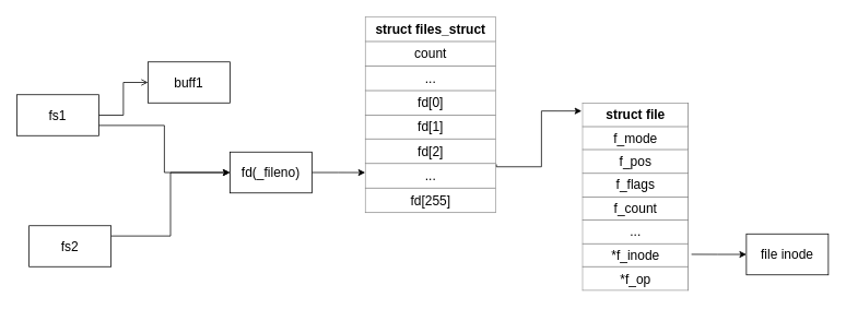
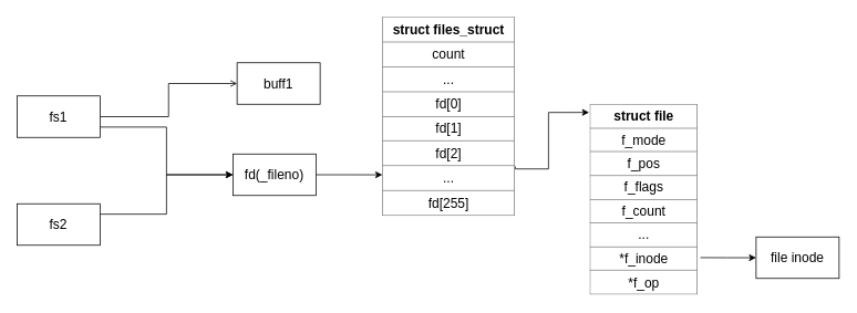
  <mxCell id="0" />
  <mxCell id="1" parent="0" />
  <mxCell id="2" style="edgeStyle=orthogonalEdgeStyle;rounded=0;orthogonalLoop=1;jettySize=auto;html=1;exitX=1;exitY=0.5;exitDx=0;exitDy=0;entryX=0;entryY=0.5;entryDx=0;entryDy=0;endArrow=open;" parent="1" source="4" target="7" edge="1"><mxGeometry relative="1" as="geometry" /></mxCell>
  <mxCell id="3" style="edgeStyle=orthogonalEdgeStyle;rounded=0;orthogonalLoop=1;jettySize=auto;html=1;exitX=1;exitY=0.75;exitDx=0;exitDy=0;entryX=0;entryY=0.5;entryDx=0;entryDy=0;" parent="1" source="4" target="9" edge="1"><mxGeometry relative="1" as="geometry" /></mxCell>
  <mxCell id="4" value="&lt;font style=&quot;font-size: 16px&quot;&gt;fs1&lt;/font&gt;" style="rounded=0;whiteSpace=wrap;html=1;" parent="1" vertex="1"><mxGeometry x="20" y="115" width="100" height="50" as="geometry" /></mxCell>
  <mxCell id="5" style="edgeStyle=orthogonalEdgeStyle;rounded=0;orthogonalLoop=1;jettySize=auto;html=1;exitX=1;exitY=0.25;exitDx=0;exitDy=0;entryX=0;entryY=0.5;entryDx=0;entryDy=0;" parent="1" source="6" target="9" edge="1"><mxGeometry relative="1" as="geometry" /></mxCell>
- <mxCell id="6" value="&lt;font style=&quot;font-size: 16px&quot;&gt;fs2&lt;/font&gt;" style="rounded=0;whiteSpace=wrap;html=1;" parent="1" vertex="1"><mxGeometry x="35" y="275" width="100" height="50" as="geometry" /></mxCell>
- <mxCell id="7" value="&lt;font style=&quot;font-size: 16px&quot;&gt;buff1&lt;/font&gt;" style="rounded=0;whiteSpace=wrap;html=1;" parent="1" vertex="1"><mxGeometry x="180" y="75" width="100" height="50" as="geometry" /></mxCell>
+ <mxCell id="6" value="&lt;font style=&quot;font-size: 16px&quot;&gt;fs2&lt;/font&gt;" style="rounded=0;whiteSpace=wrap;html=1;" parent="1" vertex="1"><mxGeometry x="20" y="245" width="100" height="50" as="geometry" /></mxCell>
+ <mxCell id="7" value="&lt;font style=&quot;font-size: 16px&quot;&gt;buff1&lt;/font&gt;" style="rounded=0;whiteSpace=wrap;html=1;" parent="1" vertex="1"><mxGeometry x="285" y="75" width="100" height="50" as="geometry" /></mxCell>
  <mxCell id="8" style="edgeStyle=orthogonalEdgeStyle;rounded=0;orthogonalLoop=1;jettySize=auto;html=1;exitX=1;exitY=0.5;exitDx=0;exitDy=0;entryX=0;entryY=0.792;entryDx=0;entryDy=0;entryPerimeter=0;" edge="1" parent="1" source="9" target="11"><mxGeometry relative="1" as="geometry" /></mxCell>
  <mxCell id="9" value="&lt;font style=&quot;font-size: 16px&quot;&gt;fd(_fileno)&lt;/font&gt;" style="rounded=0;whiteSpace=wrap;html=1;" parent="1" vertex="1"><mxGeometry x="280" y="185" width="100" height="50" as="geometry" /></mxCell>
  <mxCell id="10" style="edgeStyle=orthogonalEdgeStyle;rounded=0;orthogonalLoop=1;jettySize=auto;html=1;exitX=1;exitY=0.75;exitDx=0;exitDy=0;entryX=-0.008;entryY=0.043;entryDx=0;entryDy=0;entryPerimeter=0;" parent="1" source="11" target="12" edge="1"><mxGeometry relative="1" as="geometry"><Array as="points"><mxPoint x="660" y="203" /><mxPoint x="660" y="135" /></Array></mxGeometry></mxCell>
- <mxCell id="11" value="&lt;table style=&quot;width: 100% ; height: 100% ; border-collapse: collapse ; font-size: 16px&quot; width=&quot;100%&quot; cellpadding=&quot;4&quot; border=&quot;1&quot;&gt;&lt;tbody&gt;&lt;tr&gt;&lt;th align=&quot;center&quot;&gt;&lt;font style=&quot;font-size: 16px&quot;&gt;&lt;b&gt;struct files_struct&lt;br&gt;&lt;/b&gt;&lt;/font&gt;&lt;/th&gt;&lt;/tr&gt;&lt;tr align=&quot;center&quot;&gt;&lt;td&gt;&lt;font style=&quot;font-size: 16px&quot;&gt;count&lt;/font&gt;&lt;/td&gt;&lt;/tr&gt;&lt;tr align=&quot;center&quot;&gt;&lt;td&gt;&lt;font style=&quot;font-size: 16px&quot;&gt;...&lt;br&gt;&lt;/font&gt;&lt;/td&gt;&lt;/tr&gt;&lt;tr align=&quot;center&quot;&gt;&lt;td&gt;&lt;font style=&quot;font-size: 16px&quot;&gt;fd[0]&lt;br&gt;&lt;/font&gt;&lt;/td&gt;&lt;/tr&gt;&lt;tr align=&quot;center&quot;&gt;&lt;td&gt;&lt;font style=&quot;font-size: 16px&quot;&gt;fd[1]&lt;br&gt;&lt;/font&gt;&lt;/td&gt;&lt;/tr&gt;&lt;tr&gt;&lt;td style=&quot;text-align: center&quot;&gt;fd[2]&lt;/td&gt;&lt;/tr&gt;&lt;tr align=&quot;center&quot;&gt;&lt;td&gt;&lt;font style=&quot;font-size: 16px&quot;&gt;...&lt;br&gt;&lt;/font&gt;&lt;/td&gt;&lt;/tr&gt;&lt;tr align=&quot;center&quot;&gt;&lt;td&gt;&lt;font style=&quot;font-size: 16px&quot;&gt;fd[255]&lt;br&gt;&lt;/font&gt;&lt;/td&gt;&lt;/tr&gt;&lt;/tbody&gt;&lt;/table&gt;" style="text;html=1;strokeColor=none;fillColor=none;overflow=fill;" parent="1" vertex="1"><mxGeometry x="445" y="20" width="160" height="240" as="geometry" /></mxCell>
+ <mxCell id="11" value="&lt;table style=&quot;width: 100% ; height: 100% ; border-collapse: collapse ; font-size: 16px&quot; width=&quot;100%&quot; cellpadding=&quot;4&quot; border=&quot;1&quot;&gt;&lt;tbody&gt;&lt;tr&gt;&lt;th align=&quot;center&quot;&gt;&lt;font style=&quot;font-size: 16px&quot;&gt;&lt;b&gt;struct files_struct&lt;br&gt;&lt;/b&gt;&lt;/font&gt;&lt;/th&gt;&lt;/tr&gt;&lt;tr align=&quot;center&quot;&gt;&lt;td&gt;&lt;font style=&quot;font-size: 16px&quot;&gt;count&lt;/font&gt;&lt;/td&gt;&lt;/tr&gt;&lt;tr align=&quot;center&quot;&gt;&lt;td&gt;&lt;font style=&quot;font-size: 16px&quot;&gt;...&lt;br&gt;&lt;/font&gt;&lt;/td&gt;&lt;/tr&gt;&lt;tr align=&quot;center&quot;&gt;&lt;td&gt;&lt;font style=&quot;font-size: 16px&quot;&gt;fd[0]&lt;br&gt;&lt;/font&gt;&lt;/td&gt;&lt;/tr&gt;&lt;tr align=&quot;center&quot;&gt;&lt;td&gt;&lt;font style=&quot;font-size: 16px&quot;&gt;fd[1]&lt;br&gt;&lt;/font&gt;&lt;/td&gt;&lt;/tr&gt;&lt;tr&gt;&lt;td style=&quot;text-align: center&quot;&gt;fd[2]&lt;/td&gt;&lt;/tr&gt;&lt;tr align=&quot;center&quot;&gt;&lt;td&gt;&lt;font style=&quot;font-size: 16px&quot;&gt;...&lt;br&gt;&lt;/font&gt;&lt;/td&gt;&lt;/tr&gt;&lt;tr align=&quot;center&quot;&gt;&lt;td&gt;&lt;font style=&quot;font-size: 16px&quot;&gt;fd[255]&lt;br&gt;&lt;/font&gt;&lt;/td&gt;&lt;/tr&gt;&lt;/tbody&gt;&lt;/table&gt;" style="text;html=1;strokeColor=none;fillColor=none;overflow=fill;" parent="1" vertex="1"><mxGeometry x="460" y="20" width="160" height="240" as="geometry" /></mxCell>
  <mxCell id="12" value="&lt;table style=&quot;width: 100% ; height: 100% ; border-collapse: collapse ; font-size: 16px&quot; width=&quot;100%&quot; cellpadding=&quot;4&quot; border=&quot;1&quot;&gt;&lt;tbody&gt;&lt;tr&gt;&lt;th align=&quot;center&quot;&gt;&lt;font style=&quot;font-size: 16px&quot;&gt;&lt;b&gt;struct file&lt;br&gt;&lt;/b&gt;&lt;/font&gt;&lt;/th&gt;&lt;/tr&gt;&lt;tr align=&quot;center&quot;&gt;&lt;td&gt;f_mode&lt;br&gt;&lt;/td&gt;&lt;/tr&gt;&lt;tr align=&quot;center&quot;&gt;&lt;td&gt;&lt;font style=&quot;font-size: 16px&quot;&gt;f_pos&lt;br&gt;&lt;/font&gt;&lt;/td&gt;&lt;/tr&gt;&lt;tr align=&quot;center&quot;&gt;&lt;td&gt;&lt;font style=&quot;font-size: 16px&quot;&gt;f_flags&lt;br&gt;&lt;/font&gt;&lt;/td&gt;&lt;/tr&gt;&lt;tr align=&quot;center&quot;&gt;&lt;td&gt;&lt;font style=&quot;font-size: 16px&quot;&gt;f_count&lt;br&gt;&lt;/font&gt;&lt;/td&gt;&lt;/tr&gt;&lt;tr align=&quot;center&quot;&gt;&lt;td&gt;&lt;font style=&quot;font-size: 16px&quot;&gt;...&lt;br&gt;&lt;/font&gt;&lt;/td&gt;&lt;/tr&gt;&lt;tr align=&quot;center&quot;&gt;&lt;td&gt;&lt;font style=&quot;font-size: 16px&quot;&gt;*f_inode&lt;br&gt;&lt;/font&gt;&lt;/td&gt;&lt;/tr&gt;&lt;tr align=&quot;center&quot;&gt;&lt;td&gt;*f_op&lt;br&gt;&lt;/td&gt;&lt;/tr&gt;&lt;/tbody&gt;&lt;/table&gt;" style="text;html=1;strokeColor=none;fillColor=none;overflow=fill;" parent="1" vertex="1"><mxGeometry x="710" y="125" width="130" height="230" as="geometry" /></mxCell>
  <mxCell id="13" style="edgeStyle=orthogonalEdgeStyle;rounded=0;orthogonalLoop=1;jettySize=auto;html=1;exitX=0;exitY=0.5;exitDx=0;exitDy=0;entryX=1.023;entryY=0.804;entryDx=0;entryDy=0;entryPerimeter=0;startArrow=classic;startFill=1;endArrow=none;endFill=0;" parent="1" source="14" target="12" edge="1"><mxGeometry relative="1" as="geometry" /></mxCell>
  <mxCell id="14" value="&lt;font style=&quot;font-size: 16px&quot;&gt;file inode&lt;/font&gt;" style="rounded=0;whiteSpace=wrap;html=1;" parent="1" vertex="1"><mxGeometry x="910" y="285" width="100" height="50" as="geometry" /></mxCell>
